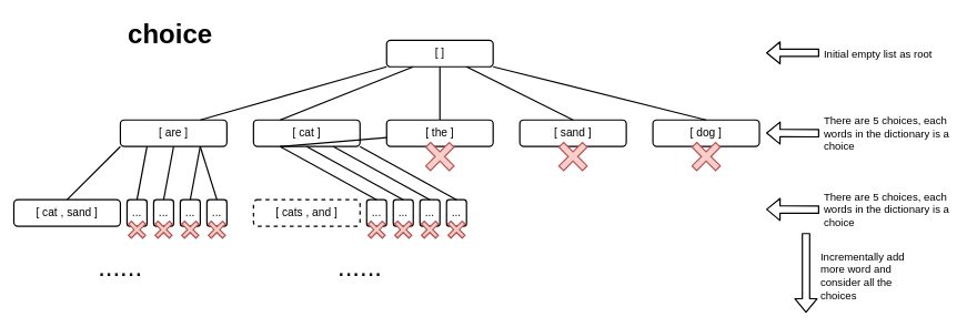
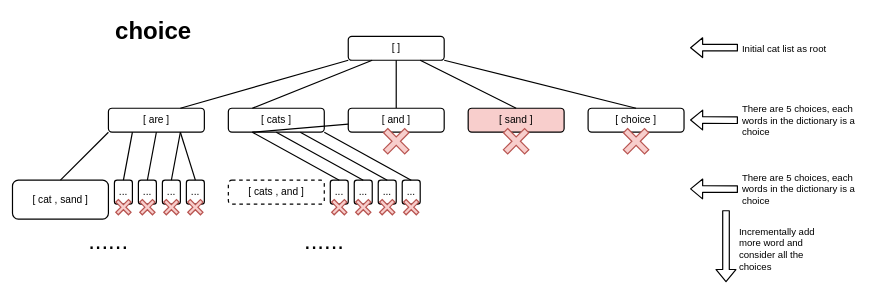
  <mxCell id="0" />
  <mxCell id="1" parent="0" />
  <mxCell id="2" value="&lt;span style=&quot;font-size: 17px&quot;&gt;[ ]&lt;/span&gt;" style="rounded=1;whiteSpace=wrap;html=1;strokeWidth=2;" parent="1" vertex="1"><mxGeometry x="580" y="60" width="160" height="40" as="geometry" /></mxCell>
  <mxCell id="3" value="&lt;span style=&quot;font-size: 17px&quot;&gt;[ are ]&lt;/span&gt;" style="rounded=1;whiteSpace=wrap;html=1;strokeWidth=2;" parent="1" vertex="1"><mxGeometry x="180" y="180" width="160" height="40" as="geometry" /></mxCell>
- <mxCell id="4" value="&lt;span style=&quot;font-size: 17px&quot;&gt;[ cat ]&lt;/span&gt;" style="rounded=1;whiteSpace=wrap;html=1;strokeWidth=2;" parent="1" vertex="1"><mxGeometry x="380" y="180" width="160" height="40" as="geometry" /></mxCell>
+ <mxCell id="4" value="&lt;span style=&quot;font-size: 17px&quot;&gt;[ cats ]&lt;/span&gt;" style="rounded=1;whiteSpace=wrap;html=1;strokeWidth=2;" parent="1" vertex="1"><mxGeometry x="380" y="180" width="160" height="40" as="geometry" /></mxCell>
  <mxCell id="5" value="" style="endArrow=none;html=1;entryX=0;entryY=1;entryDx=0;entryDy=0;exitX=0.75;exitY=0;exitDx=0;exitDy=0;strokeWidth=2;" parent="1" source="3" target="2" edge="1"><mxGeometry width="50" height="50" relative="1" as="geometry"><mxPoint x="710" y="390" as="sourcePoint" /><mxPoint x="760" y="340" as="targetPoint" /></mxGeometry></mxCell>
  <mxCell id="6" value="" style="endArrow=none;html=1;strokeWidth=2;entryX=0.25;entryY=1;entryDx=0;entryDy=0;exitX=0.25;exitY=0;exitDx=0;exitDy=0;" parent="1" source="4" target="2" edge="1"><mxGeometry width="50" height="50" relative="1" as="geometry"><mxPoint x="710" y="390" as="sourcePoint" /><mxPoint x="760" y="340" as="targetPoint" /></mxGeometry></mxCell>
  <mxCell id="7" value="" style="shape=flexArrow;endArrow=classic;html=1;strokeWidth=2;" parent="1" edge="1"><mxGeometry width="50" height="50" relative="1" as="geometry"><mxPoint x="1230" y="79" as="sourcePoint" /><mxPoint x="1150" y="79" as="targetPoint" /></mxGeometry></mxCell>
- <mxCell id="8" value="&lt;font style=&quot;font-size: 16px&quot;&gt;Initial empty list as root&lt;/font&gt;" style="text;html=1;strokeColor=none;fillColor=none;align=left;verticalAlign=middle;whiteSpace=wrap;rounded=0;" parent="1" vertex="1"><mxGeometry x="1235" y="60" width="170" height="40" as="geometry" /></mxCell>
+ <mxCell id="8" value="&lt;font style=&quot;font-size: 16px&quot;&gt;Initial cat list as root&lt;/font&gt;" style="text;html=1;strokeColor=none;fillColor=none;align=left;verticalAlign=middle;whiteSpace=wrap;rounded=0;" parent="1" vertex="1"><mxGeometry x="1235" y="60" width="170" height="40" as="geometry" /></mxCell>
  <mxCell id="9" value="" style="shape=flexArrow;endArrow=classic;html=1;strokeWidth=2;" parent="1" edge="1"><mxGeometry width="50" height="50" relative="1" as="geometry"><mxPoint x="1230" y="200" as="sourcePoint" /><mxPoint x="1150" y="199.5" as="targetPoint" /></mxGeometry></mxCell>
  <mxCell id="10" value="&lt;span style=&quot;font-size: 16px&quot;&gt;There are 5 choices, each words in the dictionary is a choice&lt;/span&gt;" style="text;html=1;strokeColor=none;fillColor=none;align=left;verticalAlign=top;whiteSpace=wrap;rounded=0;" parent="1" vertex="1"><mxGeometry x="1235" y="165" width="195" height="70" as="geometry" /></mxCell>
  <mxCell id="11" value="" style="shape=flexArrow;endArrow=classic;html=1;strokeWidth=2;" parent="1" edge="1"><mxGeometry width="50" height="50" relative="1" as="geometry"><mxPoint x="1230" y="315" as="sourcePoint" /><mxPoint x="1150" y="314.5" as="targetPoint" /></mxGeometry></mxCell>
  <mxCell id="12" value="" style="endArrow=none;html=1;strokeWidth=2;entryX=0.5;entryY=1;entryDx=0;entryDy=0;exitX=0.5;exitY=0;exitDx=0;exitDy=0;" parent="1" target="2" edge="1" source="17"><mxGeometry width="50" height="50" relative="1" as="geometry"><mxPoint x="1160" y="380" as="sourcePoint" /><mxPoint x="1120" y="340" as="targetPoint" /></mxGeometry></mxCell>
  <mxCell id="13" value="&lt;font style=&quot;font-size: 40px&quot;&gt;......&lt;/font&gt;" style="text;html=1;strokeColor=none;fillColor=none;align=center;verticalAlign=middle;whiteSpace=wrap;rounded=0;" parent="1" vertex="1"><mxGeometry y="380" width="80" height="40" as="geometry" x="140" /></mxCell>
  <mxCell id="14" value="" style="shape=flexArrow;endArrow=classic;html=1;strokeWidth=2;" parent="1" edge="1"><mxGeometry width="50" height="50" relative="1" as="geometry"><mxPoint x="1210" y="350" as="sourcePoint" /><mxPoint x="1210" y="470" as="targetPoint" /></mxGeometry></mxCell>
  <mxCell id="15" value="&lt;font style=&quot;font-size: 16px&quot;&gt;Incrementally add more word and consider all the choices&lt;/font&gt;" style="text;html=1;strokeColor=none;fillColor=none;align=left;verticalAlign=top;whiteSpace=wrap;rounded=0;" parent="1" vertex="1"><mxGeometry x="1230" y="370" width="150" height="80" as="geometry" /></mxCell>
  <mxCell id="16" value="&lt;span style=&quot;font-size: 40px&quot;&gt;&lt;b&gt;choice&lt;/b&gt;&lt;/span&gt;" style="text;html=1;strokeColor=none;fillColor=none;align=center;verticalAlign=middle;whiteSpace=wrap;rounded=0;" vertex="1" parent="1"><mxGeometry width="230" height="60" as="geometry" x="140" y="20" /></mxCell>
- <mxCell id="17" value="&lt;span style=&quot;font-size: 17px&quot;&gt;[ the ]&lt;/span&gt;" style="rounded=1;whiteSpace=wrap;html=1;strokeWidth=2;" vertex="1" parent="1"><mxGeometry x="580" y="180" width="160" height="40" as="geometry" /></mxCell>
- <mxCell id="18" value="&lt;span style=&quot;font-size: 17px&quot;&gt;[ sand ]&lt;/span&gt;" style="rounded=1;whiteSpace=wrap;html=1;strokeWidth=2;" vertex="1" parent="1"><mxGeometry x="780" y="180" width="160" height="40" as="geometry" /></mxCell>
- <mxCell id="19" value="&lt;span style=&quot;font-size: 17px&quot;&gt;[ dog ]&lt;/span&gt;" style="rounded=1;whiteSpace=wrap;html=1;strokeWidth=2;" vertex="1" parent="1"><mxGeometry x="980" y="180" width="160" height="40" as="geometry" /></mxCell>
+ <mxCell id="17" value="&lt;span style=&quot;font-size: 17px&quot;&gt;[ and ]&lt;/span&gt;" style="rounded=1;whiteSpace=wrap;html=1;strokeWidth=2;" vertex="1" parent="1"><mxGeometry x="580" y="180" width="160" height="40" as="geometry" /></mxCell>
+ <mxCell id="18" value="&lt;span style=&quot;font-size: 17px&quot;&gt;[ sand ]&lt;/span&gt;" style="rounded=1;whiteSpace=wrap;html=1;strokeWidth=2;fillColor=#f8cecc;" vertex="1" parent="1"><mxGeometry x="780" y="180" width="160" height="40" as="geometry" /></mxCell>
+ <mxCell id="19" value="&lt;span style=&quot;font-size: 17px&quot;&gt;[ choice ]&lt;/span&gt;" style="rounded=1;whiteSpace=wrap;html=1;strokeWidth=2;" vertex="1" parent="1"><mxGeometry x="980" y="180" width="160" height="40" as="geometry" /></mxCell>
  <mxCell id="20" value="" style="endArrow=none;html=1;strokeWidth=2;entryX=0.75;entryY=1;entryDx=0;entryDy=0;exitX=0.5;exitY=0;exitDx=0;exitDy=0;" edge="1" parent="1" source="18" target="2"><mxGeometry width="50" height="50" relative="1" as="geometry"><mxPoint x="670" y="190" as="sourcePoint" /><mxPoint x="670" y="110" as="targetPoint" /></mxGeometry></mxCell>
  <mxCell id="21" value="" style="endArrow=none;html=1;strokeWidth=2;entryX=1;entryY=1;entryDx=0;entryDy=0;exitX=0.5;exitY=0;exitDx=0;exitDy=0;" edge="1" parent="1" source="19" target="2"><mxGeometry width="50" height="50" relative="1" as="geometry"><mxPoint x="870" y="190" as="sourcePoint" /><mxPoint x="710" y="110" as="targetPoint" /></mxGeometry></mxCell>
  <mxCell id="22" value="" style="shape=cross;whiteSpace=wrap;html=1;strokeWidth=2;rotation=45;fillColor=#f8cecc;strokeColor=#b85450;" parent="1" vertex="1"><mxGeometry x="635" y="210" width="50" height="50" as="geometry" /></mxCell>
  <mxCell id="23" value="" style="shape=cross;whiteSpace=wrap;html=1;strokeWidth=2;rotation=45;fillColor=#f8cecc;strokeColor=#b85450;" vertex="1" parent="1"><mxGeometry x="835" y="210" width="50" height="50" as="geometry" /></mxCell>
  <mxCell id="24" value="" style="shape=cross;whiteSpace=wrap;html=1;strokeWidth=2;rotation=45;fillColor=#f8cecc;strokeColor=#b85450;" vertex="1" parent="1"><mxGeometry x="1035" y="210" width="50" height="50" as="geometry" /></mxCell>
  <mxCell id="25" value="&lt;span style=&quot;font-size: 16px&quot;&gt;There are 5 choices, each words in the dictionary is a choice&lt;/span&gt;" style="text;html=1;strokeColor=none;fillColor=none;align=left;verticalAlign=top;whiteSpace=wrap;rounded=0;" vertex="1" parent="1"><mxGeometry x="1235" y="280" width="195" height="70" as="geometry" /></mxCell>
- <mxCell id="26" value="&lt;span style=&quot;font-size: 17px&quot;&gt;[ cat , sand ]&lt;/span&gt;" style="rounded=1;whiteSpace=wrap;html=1;strokeWidth=2;" vertex="1" parent="1"><mxGeometry x="20" y="300" width="160" height="40" as="geometry" /></mxCell>
+ <mxCell id="26" value="&lt;span style=&quot;font-size: 17px&quot;&gt;[ cat , sand ]&lt;/span&gt;" style="rounded=1;whiteSpace=wrap;html=1;strokeWidth=2;" vertex="1" parent="1"><mxGeometry x="20" y="300" width="160" height="65" as="geometry" /></mxCell>
  <mxCell id="27" value="&lt;font style=&quot;font-size: 17px&quot;&gt;...&lt;/font&gt;" style="rounded=1;whiteSpace=wrap;html=1;strokeWidth=2;" vertex="1" parent="1"><mxGeometry x="190" y="300" width="30" height="40" as="geometry" /></mxCell>
  <mxCell id="28" value="&lt;font style=&quot;font-size: 17px&quot;&gt;...&lt;/font&gt;" style="rounded=1;whiteSpace=wrap;html=1;strokeWidth=2;" vertex="1" parent="1"><mxGeometry x="230" y="300" width="30" height="40" as="geometry" /></mxCell>
  <mxCell id="29" value="&lt;font style=&quot;font-size: 17px&quot;&gt;...&lt;/font&gt;" style="rounded=1;whiteSpace=wrap;html=1;strokeWidth=2;" vertex="1" parent="1"><mxGeometry x="270" y="300" width="30" height="40" as="geometry" /></mxCell>
  <mxCell id="30" value="&lt;font style=&quot;font-size: 17px&quot;&gt;...&lt;/font&gt;" style="rounded=1;whiteSpace=wrap;html=1;strokeWidth=2;" vertex="1" parent="1"><mxGeometry x="310" y="300" width="30" height="40" as="geometry" /></mxCell>
  <mxCell id="31" value="&lt;span style=&quot;font-size: 17px&quot;&gt;[ cats , and ]&lt;/span&gt;" style="rounded=1;whiteSpace=wrap;html=1;strokeWidth=2;dashed=1;" vertex="1" parent="1"><mxGeometry x="380" y="300" width="160" height="40" as="geometry" /></mxCell>
  <mxCell id="32" value="&lt;font style=&quot;font-size: 17px&quot;&gt;...&lt;/font&gt;" style="rounded=1;whiteSpace=wrap;html=1;strokeWidth=2;" vertex="1" parent="1"><mxGeometry x="550" y="300" width="30" height="40" as="geometry" /></mxCell>
  <mxCell id="33" value="&lt;font style=&quot;font-size: 17px&quot;&gt;...&lt;/font&gt;" style="rounded=1;whiteSpace=wrap;html=1;strokeWidth=2;" vertex="1" parent="1"><mxGeometry x="590" y="300" width="30" height="40" as="geometry" /></mxCell>
  <mxCell id="34" value="&lt;font style=&quot;font-size: 17px&quot;&gt;...&lt;/font&gt;" style="rounded=1;whiteSpace=wrap;html=1;strokeWidth=2;" vertex="1" parent="1"><mxGeometry x="630" y="300" width="30" height="40" as="geometry" /></mxCell>
  <mxCell id="35" value="&lt;font style=&quot;font-size: 17px&quot;&gt;...&lt;/font&gt;" style="rounded=1;whiteSpace=wrap;html=1;strokeWidth=2;" vertex="1" parent="1"><mxGeometry x="670" y="300" width="30" height="40" as="geometry" /></mxCell>
  <mxCell id="36" value="" style="shape=cross;whiteSpace=wrap;html=1;strokeWidth=2;rotation=45;fillColor=#f8cecc;strokeColor=#b85450;" vertex="1" parent="1"><mxGeometry x="190" y="330" width="30" height="30" as="geometry" /></mxCell>
  <mxCell id="37" value="" style="shape=cross;whiteSpace=wrap;html=1;strokeWidth=2;rotation=45;fillColor=#f8cecc;strokeColor=#b85450;" vertex="1" parent="1"><mxGeometry x="230" y="330" width="30" height="30" as="geometry" /></mxCell>
  <mxCell id="38" value="" style="shape=cross;whiteSpace=wrap;html=1;strokeWidth=2;rotation=45;fillColor=#f8cecc;strokeColor=#b85450;" vertex="1" parent="1"><mxGeometry x="270" y="330" width="30" height="30" as="geometry" /></mxCell>
  <mxCell id="39" value="" style="shape=cross;whiteSpace=wrap;html=1;strokeWidth=2;rotation=45;fillColor=#f8cecc;strokeColor=#b85450;" vertex="1" parent="1"><mxGeometry x="310" y="330" width="30" height="30" as="geometry" /></mxCell>
  <mxCell id="40" value="" style="shape=cross;whiteSpace=wrap;html=1;strokeWidth=2;rotation=45;fillColor=#f8cecc;strokeColor=#b85450;" vertex="1" parent="1"><mxGeometry x="550" y="330" width="30" height="30" as="geometry" /></mxCell>
  <mxCell id="41" value="" style="shape=cross;whiteSpace=wrap;html=1;strokeWidth=2;rotation=45;fillColor=#f8cecc;strokeColor=#b85450;" vertex="1" parent="1"><mxGeometry x="590" y="330" width="30" height="30" as="geometry" /></mxCell>
  <mxCell id="42" value="" style="shape=cross;whiteSpace=wrap;html=1;strokeWidth=2;rotation=45;fillColor=#f8cecc;strokeColor=#b85450;" vertex="1" parent="1"><mxGeometry x="630" y="330" width="30" height="30" as="geometry" /></mxCell>
  <mxCell id="43" value="" style="shape=cross;whiteSpace=wrap;html=1;strokeWidth=2;rotation=45;fillColor=#f8cecc;strokeColor=#b85450;" vertex="1" parent="1"><mxGeometry x="670" y="330" width="30" height="30" as="geometry" /></mxCell>
  <mxCell id="44" value="" style="endArrow=none;html=1;strokeWidth=2;entryX=0;entryY=1;entryDx=0;entryDy=0;exitX=0.5;exitY=0;exitDx=0;exitDy=0;" edge="1" parent="1" source="26" target="3"><mxGeometry width="50" height="50" relative="1" as="geometry"><mxPoint x="730" y="420" as="sourcePoint" /><mxPoint x="780" y="370" as="targetPoint" /></mxGeometry></mxCell>
  <mxCell id="45" value="" style="endArrow=none;html=1;strokeWidth=2;exitX=0.25;exitY=1;exitDx=0;exitDy=0;entryX=0.5;entryY=0;entryDx=0;entryDy=0;" edge="1" parent="1" source="3" target="27"><mxGeometry width="50" height="50" relative="1" as="geometry"><mxPoint x="730" y="420" as="sourcePoint" /><mxPoint x="780" y="370" as="targetPoint" /></mxGeometry></mxCell>
  <mxCell id="46" value="" style="endArrow=none;html=1;strokeWidth=2;entryX=0.5;entryY=1;entryDx=0;entryDy=0;exitX=0.5;exitY=0;exitDx=0;exitDy=0;" edge="1" parent="1" source="28" target="3"><mxGeometry width="50" height="50" relative="1" as="geometry"><mxPoint x="730" y="420" as="sourcePoint" /><mxPoint x="780" y="370" as="targetPoint" /></mxGeometry></mxCell>
  <mxCell id="47" value="" style="endArrow=none;html=1;strokeWidth=2;exitX=0.75;exitY=1;exitDx=0;exitDy=0;entryX=0.5;entryY=0;entryDx=0;entryDy=0;" edge="1" parent="1" source="3" target="29"><mxGeometry width="50" height="50" relative="1" as="geometry"><mxPoint x="730" y="420" as="sourcePoint" /><mxPoint x="780" y="370" as="targetPoint" /></mxGeometry></mxCell>
  <mxCell id="48" value="" style="endArrow=none;html=1;strokeWidth=2;exitX=0.75;exitY=1;exitDx=0;exitDy=0;entryX=0.5;entryY=0;entryDx=0;entryDy=0;" edge="1" parent="1" source="3" target="30"><mxGeometry width="50" height="50" relative="1" as="geometry"><mxPoint x="730" y="420" as="sourcePoint" /><mxPoint x="780" y="370" as="targetPoint" /></mxGeometry></mxCell>
  <mxCell id="49" value="" style="endArrow=none;html=1;strokeWidth=2;exitX=0.25;exitY=1;exitDx=0;exitDy=0;" edge="1" parent="1" source="4" target="17"><mxGeometry width="50" height="50" relative="1" as="geometry"><mxPoint x="730" y="420" as="sourcePoint" /><mxPoint x="780" y="370" as="targetPoint" /></mxGeometry></mxCell>
  <mxCell id="50" value="" style="endArrow=none;html=1;strokeWidth=2;entryX=0.5;entryY=0;entryDx=0;entryDy=0;" edge="1" parent="1" target="32"><mxGeometry width="50" height="50" relative="1" as="geometry"><mxPoint x="420" y="220" as="sourcePoint" /><mxPoint x="780" y="370" as="targetPoint" /></mxGeometry></mxCell>
  <mxCell id="51" value="" style="endArrow=none;html=1;strokeWidth=2;exitX=0.5;exitY=1;exitDx=0;exitDy=0;entryX=0.5;entryY=0;entryDx=0;entryDy=0;" edge="1" parent="1" source="4" target="33"><mxGeometry width="50" height="50" relative="1" as="geometry"><mxPoint x="730" y="420" as="sourcePoint" /><mxPoint x="780" y="370" as="targetPoint" /></mxGeometry></mxCell>
  <mxCell id="52" value="" style="endArrow=none;html=1;strokeWidth=2;exitX=0.75;exitY=1;exitDx=0;exitDy=0;entryX=0.5;entryY=0;entryDx=0;entryDy=0;" edge="1" parent="1" source="4" target="34"><mxGeometry width="50" height="50" relative="1" as="geometry"><mxPoint x="730" y="420" as="sourcePoint" /><mxPoint x="560" y="450" as="targetPoint" /></mxGeometry></mxCell>
  <mxCell id="53" value="" style="endArrow=none;html=1;strokeWidth=2;exitX=1;exitY=1;exitDx=0;exitDy=0;entryX=0.5;entryY=0;entryDx=0;entryDy=0;" edge="1" parent="1" source="4" target="35"><mxGeometry width="50" height="50" relative="1" as="geometry"><mxPoint x="730" y="420" as="sourcePoint" /><mxPoint x="610" y="440" as="targetPoint" /></mxGeometry></mxCell>
  <mxCell id="54" value="&lt;font style=&quot;font-size: 40px&quot;&gt;......&lt;/font&gt;" style="text;html=1;strokeColor=none;fillColor=none;align=center;verticalAlign=middle;whiteSpace=wrap;rounded=0;" vertex="1" parent="1"><mxGeometry x="500" y="380" width="80" height="40" as="geometry" /></mxCell>
